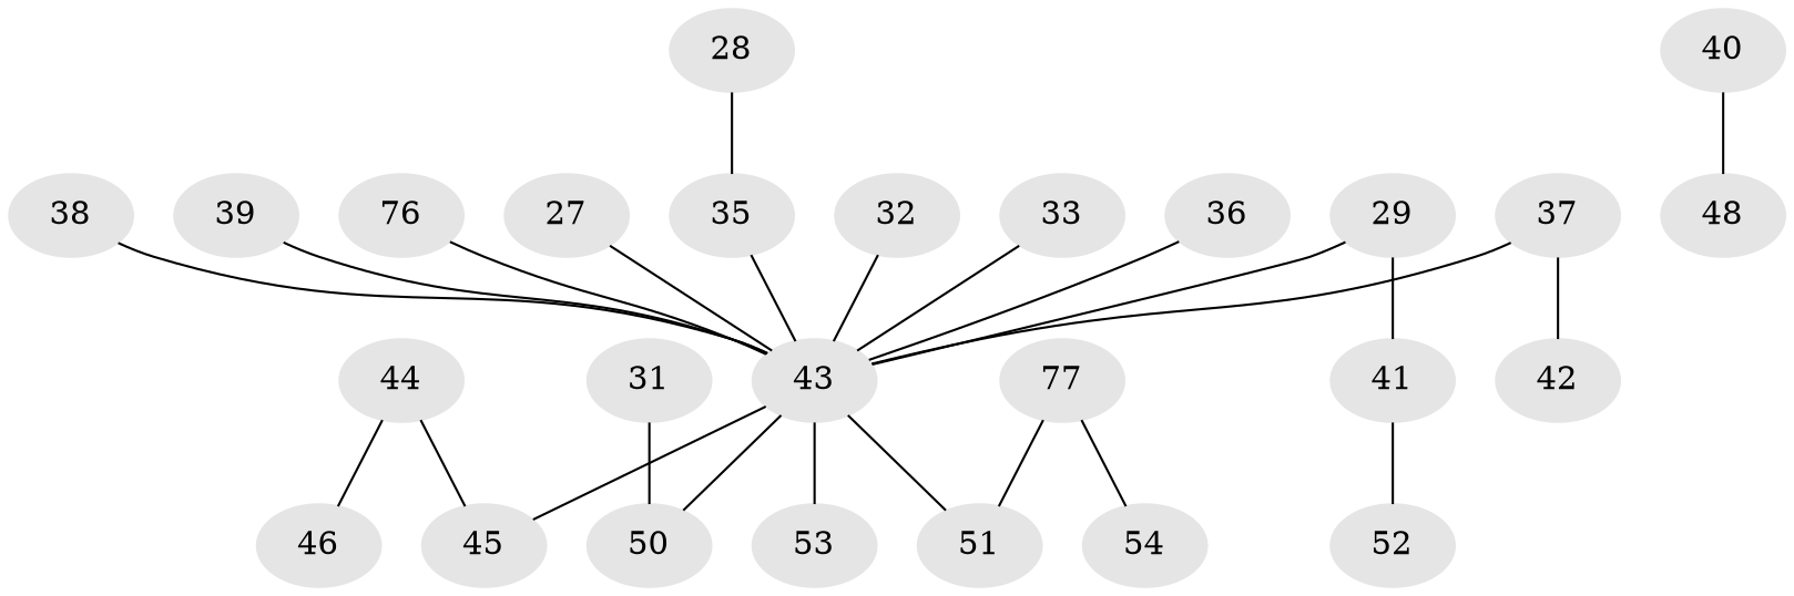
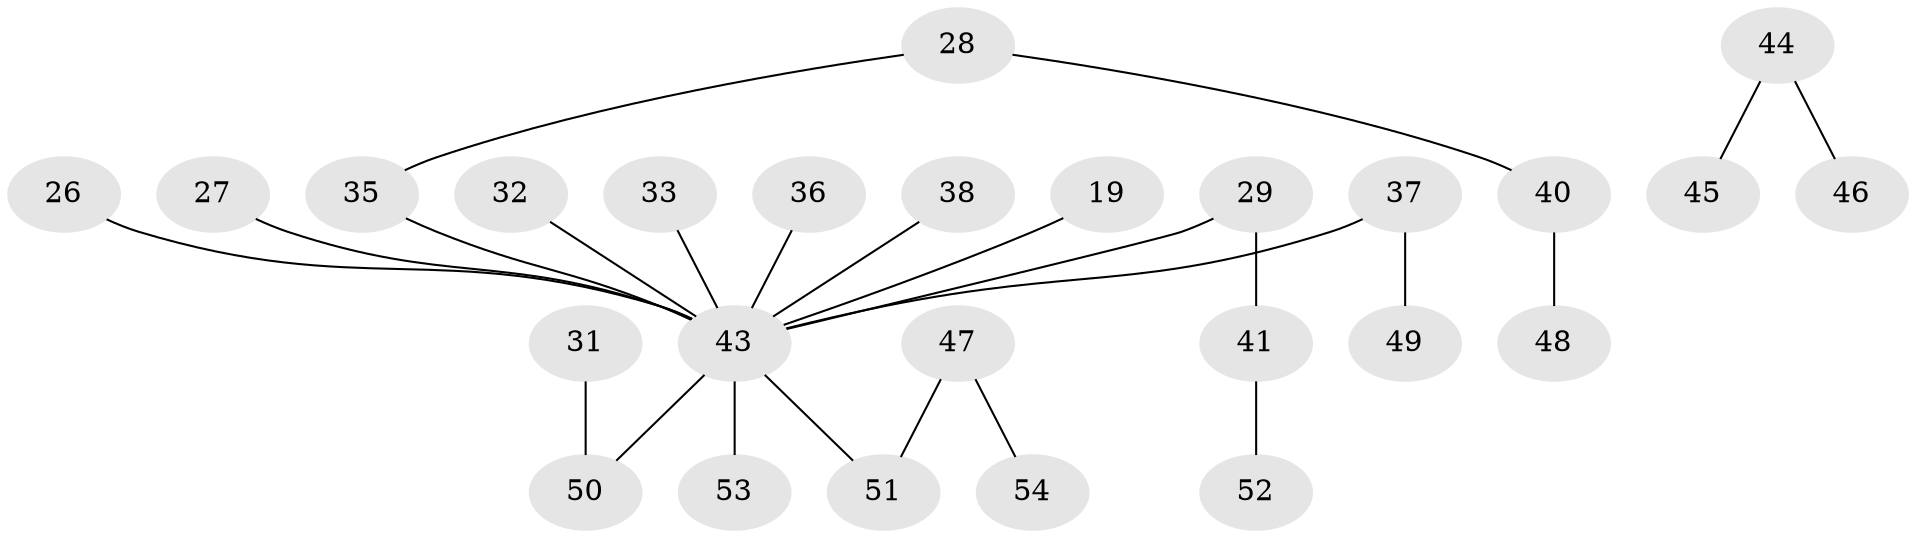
  graph {
    node [color=gray90 style=filled]
    43 [super="+18+21+23+22+24"]
    45 [super="+30"]
    50
    51 [super="+6"]
    53
-   26 [label=76]
+   26
    27
    28
    40
    35
    48
    29
    41
    52
    31
    32
    33
    36
    37
-   49 [label=42]
+   49
    38
-   39
+   39 [label=19]
    44 [super="+34"]
    46
-   47 [label=77]
+   47
    54
-   43 -- 45
    43 -- 50
    43 -- 51
    43 -- 53
    26 -- 43
    27 -- 43
+   28 -- 40
    28 -- 35
    40 -- 48
    35 -- 43
    29 -- 43
    29 -- 41
    41 -- 52
    31 -- 50
    32 -- 43
    33 -- 43
    36 -- 43
    37 -- 43
    37 -- 49
    38 -- 43
    39 -- 43
    44 -- 45
    44 -- 46
    47 -- 51
    47 -- 54
  }
